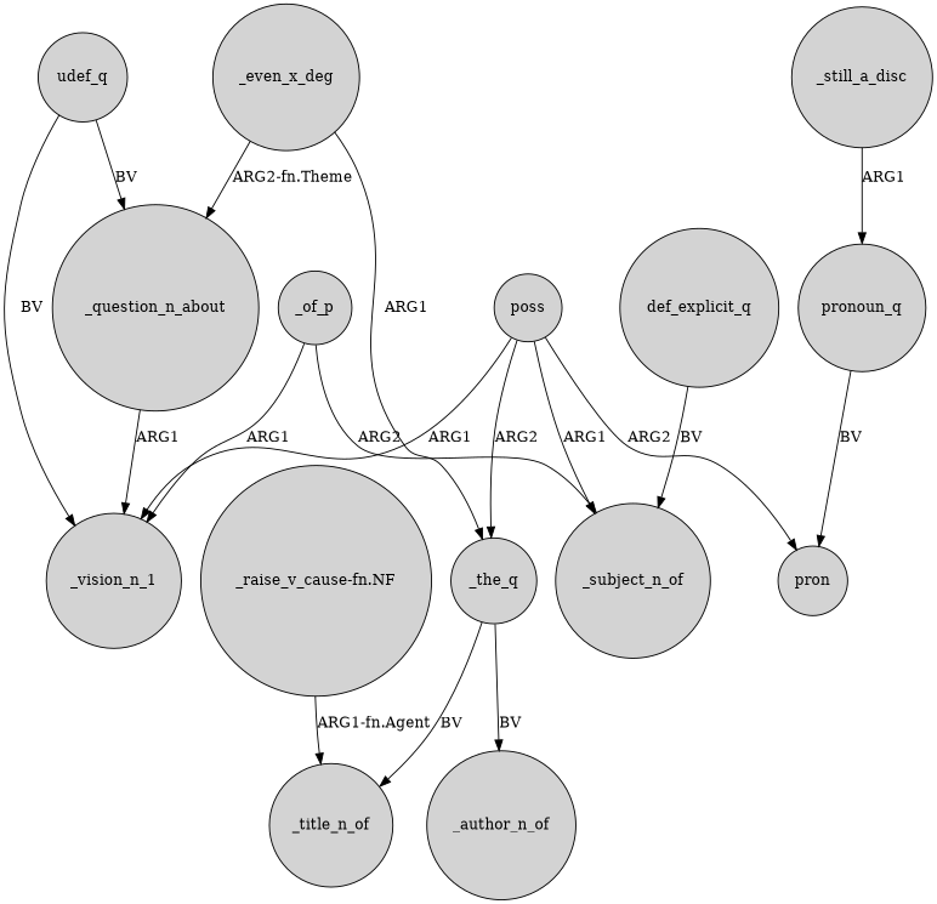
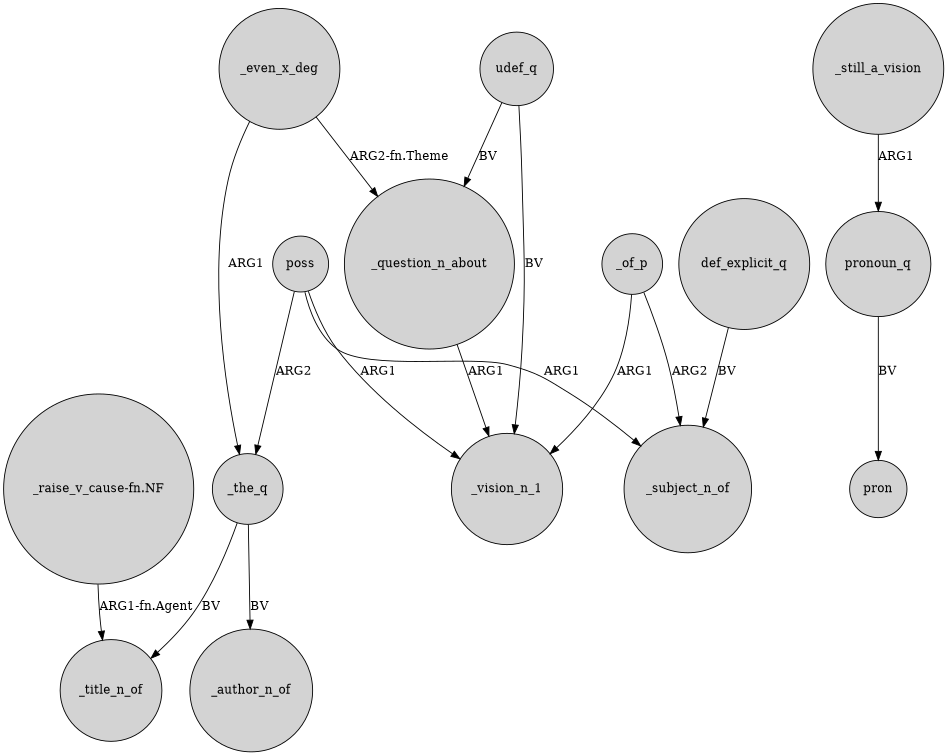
  digraph {
    node [shape=circle style=filled]
    _the_q
    _title_n_of
    _author_n_of
    udef_q
    _question_n_about
    _vision_n_1
    poss
    pron
    _subject_n_of
    "_raise_v_cause-fn.NF"
    def_explicit_q
    _even_x_deg
    _of_p
-   _still_a_disc
+   _still_a_disc [label=_still_a_vision]
    pronoun_q
    _the_q -> _title_n_of [label=BV]
    _the_q -> _author_n_of [label=BV]
    udef_q -> _question_n_about [label=BV]
    udef_q -> _vision_n_1 [label=BV]
    _question_n_about -> _vision_n_1 [label=ARG1]
    poss -> _the_q [label=ARG2]
    poss -> _vision_n_1 [label=ARG1]
-   poss -> pron [label=ARG2]
    poss -> _subject_n_of [label=ARG1]
    "_raise_v_cause-fn.NF" -> _title_n_of [label="ARG1-fn.Agent"]
    def_explicit_q -> _subject_n_of [label=BV]
    _even_x_deg -> _the_q [label=ARG1]
    _even_x_deg -> _question_n_about [label="ARG2-fn.Theme"]
    _of_p -> _vision_n_1 [label=ARG1]
    _of_p -> _subject_n_of [label=ARG2]
    _still_a_disc -> pronoun_q [label=ARG1]
    pronoun_q -> pron [label=BV]
  }
